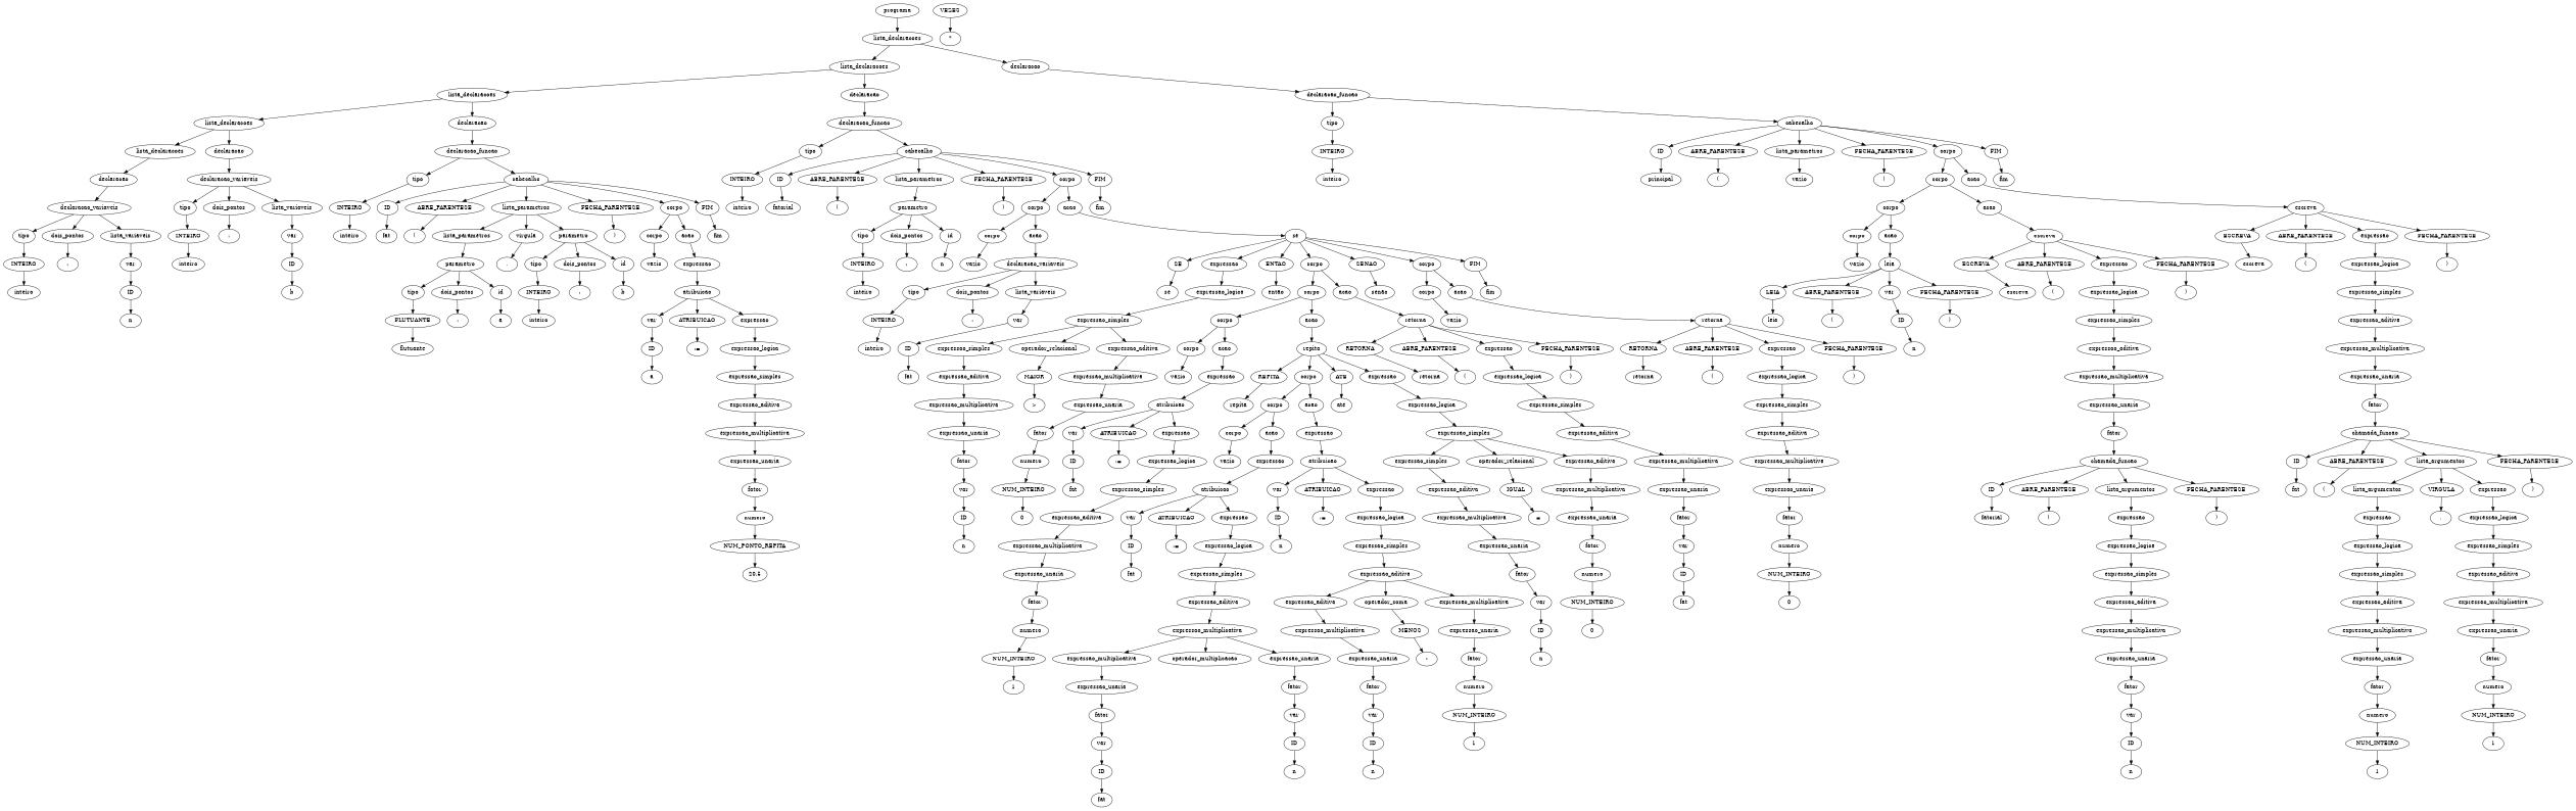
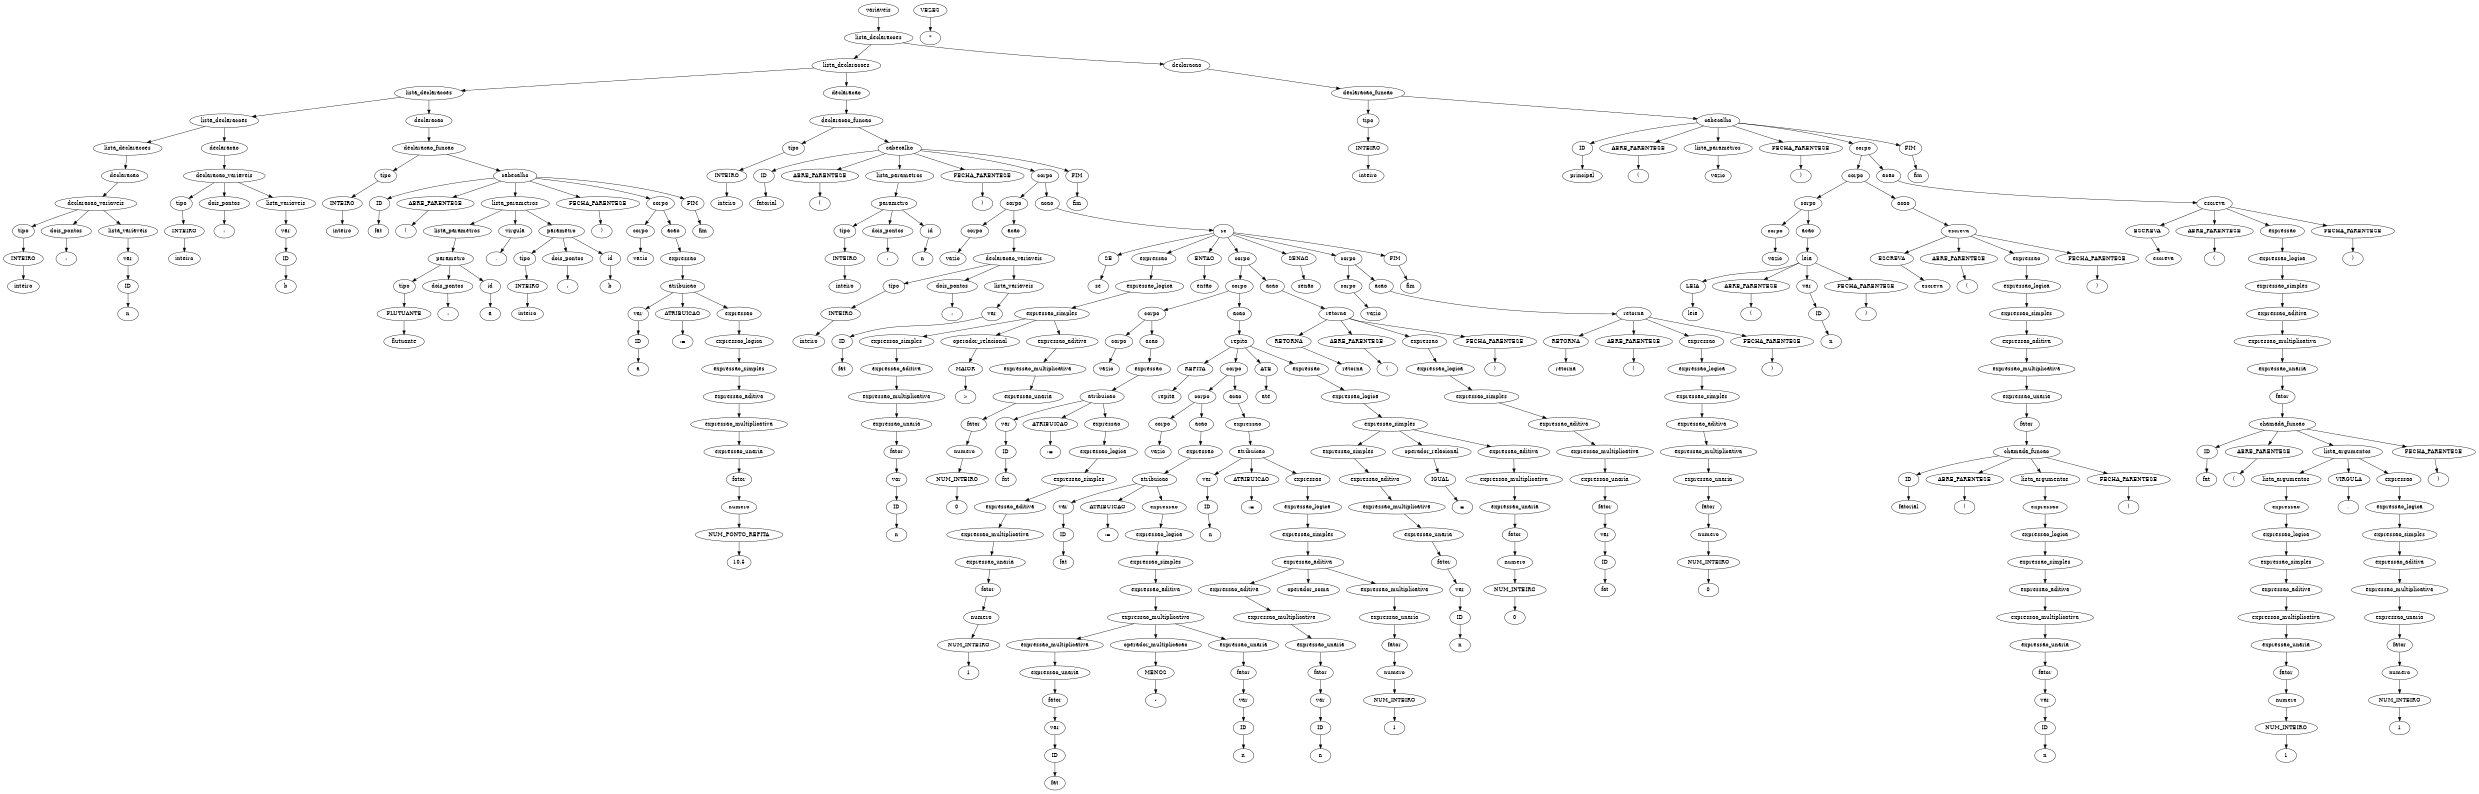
  digraph {
-   n1 [label=programa]
+   n1 [label=variaveis]
    n2 [label=lista_declaracoes]
    n3 [label=lista_declaracoes]
    n4 [label=declaracao]
    n5 [label=lista_declaracoes]
    n6 [label=declaracao]
    n7 [label=declaracao_funcao]
    n8 [label=lista_declaracoes]
    n9 [label=declaracao]
    n10 [label=declaracao_funcao]
    n11 [label=lista_declaracoes]
    n12 [label=declaracao]
    n13 [label=declaracao_funcao]
    n14 [label=declaracao]
    n15 [label=declaracao_variaveis]
    n16 [label=declaracao_variaveis]
    n17 [label=tipo]
    n18 [label=dois_pontos]
    n19 [label=lista_variaveis]
    n20 [label=INTEIRO]
    n21 [label=":"]
    n22 [label=var]
    n23 [label=inteiro]
    n24 [label=ID]
    n25 [label=n]
    n26 [label=tipo]
    n27 [label=dois_pontos]
    n28 [label=lista_variaveis]
    n29 [label=INTEIRO]
    n30 [label=":"]
    n31 [label=var]
    n32 [label=inteiro]
    n33 [label=ID]
    n34 [label=b]
    n35 [label=tipo]
    n36 [label=cabecalho]
    n37 [label=INTEIRO]
    n38 [label=ID]
    n39 [label=ABRE_PARENTESE]
    n40 [label=lista_parametros]
    n41 [label=FECHA_PARENTESE]
    n42 [label=corpo]
    n43 [label=FIM]
    n44 [label=inteiro]
    n45 [label=fat]
    n46 [label="("]
    n47 [label=lista_parametros]
    n48 [label=virgula]
    n49 [label=parametro]
    n50 [label=")"]
    n51 [label=corpo]
    n52 [label=acao]
    n53 [label=fim]
    n54 [label=parametro]
    n55 [label=","]
    n56 [label=tipo]
    n57 [label=dois_pontos]
    n58 [label=id]
    n59 [label=tipo]
    n60 [label=dois_pontos]
    n61 [label=id]
    n62 [label=FLUTUANTE]
    n63 [label=":"]
    n64 [label=a]
    n65 [label=flutuante]
    n66 [label=INTEIRO]
    n67 [label=":"]
    n68 [label=b]
    n69 [label=inteiro]
    n70 [label=vazio]
    n71 [label=expressao]
    n72 [label=atribuicao]
    n73 [label=var]
    n74 [label=ATRIBUICAO]
    n75 [label=expressao]
    n76 [label=ID]
    n77 [label=":="]
    n78 [label=expressao_logica]
    n79 [label=a]
    n80 [label=expressao_simples]
    n81 [label=expressao_aditiva]
    n82 [label=expressao_multiplicativa]
    n83 [label=expressao_unaria]
    n84 [label=fator]
    n85 [label=numero]
    n86 [label=NUM_PONTO_REPITA]
-   n87 [label=20.5]
+   n87 [label=10.5]
    n88 [label=tipo]
    n89 [label=cabecalho]
    n90 [label=INTEIRO]
    n91 [label=ID]
    n92 [label=ABRE_PARENTESE]
    n93 [label=lista_parametros]
    n94 [label=FECHA_PARENTESE]
    n95 [label=corpo]
    n96 [label=FIM]
    n97 [label=inteiro]
    n98 [label=fatorial]
    n99 [label="("]
    n100 [label=parametro]
    n101 [label=")"]
    n102 [label=corpo]
    n103 [label=acao]
    n104 [label=fim]
    n105 [label=tipo]
    n106 [label=dois_pontos]
    n107 [label=id]
    n108 [label=INTEIRO]
    n109 [label=":"]
    n110 [label=n]
    n111 [label=inteiro]
    n112 [label=corpo]
    n113 [label=acao]
    n114 [label=se]
    n115 [label=vazio]
    n116 [label=declaracao_variaveis]
    n117 [label=tipo]
    n118 [label=dois_pontos]
    n119 [label=lista_variaveis]
    n120 [label=INTEIRO]
    n121 [label=":"]
    n122 [label=var]
    n123 [label=inteiro]
    n124 [label=ID]
    n125 [label=fat]
    n126 [label=SE]
    n127 [label=expressao]
    n128 [label=ENTAO]
    n129 [label=corpo]
    n130 [label=SENAO]
    n131 [label=corpo]
    n132 [label=FIM]
    n133 [label=se]
    n134 [label=expressao_logica]
    n135 [label="então"]
    n136 [label=corpo]
    n137 [label=acao]
    n138 [label="senão"]
    n139 [label=corpo]
    n140 [label=acao]
    n141 [label=fim]
    n142 [label=expressao_simples]
    n143 [label=expressao_simples]
    n144 [label=operador_relacional]
    n145 [label=expressao_aditiva]
    n146 [label=expressao_aditiva]
    n147 [label=MAIOR]
    n148 [label=expressao_multiplicativa]
    n149 [label=expressao_multiplicativa]
    n150 [label=expressao_unaria]
    n151 [label=fator]
    n152 [label=var]
    n153 [label=ID]
    n154 [label=n]
    n155 [label=">"]
    n156 [label=expressao_unaria]
    n157 [label=fator]
    n158 [label=numero]
    n159 [label=NUM_INTEIRO]
    n160 [label=0]
    n161 [label=corpo]
    n162 [label=acao]
    n163 [label=retorna]
    n164 [label=corpo]
    n165 [label=acao]
    n166 [label=repita]
    n167 [label=vazio]
    n168 [label=expressao]
    n169 [label=atribuicao]
    n170 [label=var]
    n171 [label=ATRIBUICAO]
    n172 [label=expressao]
    n173 [label=ID]
    n174 [label=":="]
    n175 [label=expressao_logica]
    n176 [label=fat]
    n177 [label=expressao_simples]
    n178 [label=expressao_aditiva]
    n179 [label=expressao_multiplicativa]
    n180 [label=expressao_unaria]
    n181 [label=fator]
    n182 [label=numero]
    n183 [label=NUM_INTEIRO]
    n184 [label=1]
    n185 [label=REPITA]
    n186 [label=corpo]
    n187 [label=ATE]
    n188 [label=expressao]
    n189 [label=repita]
    n190 [label=corpo]
    n191 [label=acao]
    n192 [label="até"]
    n193 [label=expressao_logica]
    n194 [label=corpo]
    n195 [label=acao]
    n196 [label=expressao]
    n197 [label=vazio]
    n198 [label=expressao]
    n199 [label=atribuicao]
    n200 [label=var]
    n201 [label=ATRIBUICAO]
    n202 [label=expressao]
    n203 [label=ID]
    n204 [label=":="]
    n205 [label=expressao_logica]
    n206 [label=fat]
    n207 [label=expressao_simples]
    n208 [label=expressao_aditiva]
    n209 [label=expressao_multiplicativa]
    n210 [label=expressao_multiplicativa]
    n211 [label=operador_multiplicacao]
    n212 [label=expressao_unaria]
    n213 [label=expressao_unaria]
    n214 [label=fator]
    n215 [label=fator]
    n216 [label=var]
    n217 [label=ID]
    n218 [label=fat]
    n219 [label=VEZES]
    n220 [label="*"]
    n221 [label=var]
    n222 [label=ID]
    n223 [label=n]
    n224 [label=atribuicao]
    n225 [label=var]
    n226 [label=ATRIBUICAO]
    n227 [label=expressao]
    n228 [label=ID]
    n229 [label=":="]
    n230 [label=expressao_logica]
    n231 [label=n]
    n232 [label=expressao_simples]
    n233 [label=expressao_aditiva]
    n234 [label=expressao_aditiva]
    n235 [label=operador_soma]
    n236 [label=expressao_multiplicativa]
    n237 [label=expressao_multiplicativa]
    n238 [label=MENOS]
    n239 [label=expressao_unaria]
    n240 [label=expressao_unaria]
    n241 [label=fator]
    n242 [label=var]
    n243 [label=ID]
    n244 [label=n]
    n245 [label="-"]
    n246 [label=fator]
    n247 [label=numero]
    n248 [label=NUM_INTEIRO]
    n249 [label=1]
    n250 [label=expressao_simples]
    n251 [label=expressao_simples]
    n252 [label=operador_relacional]
    n253 [label=expressao_aditiva]
    n254 [label=expressao_aditiva]
    n255 [label=IGUAL]
    n256 [label=expressao_multiplicativa]
    n257 [label=expressao_multiplicativa]
    n258 [label=expressao_unaria]
    n259 [label=fator]
    n260 [label=var]
    n261 [label=ID]
    n262 [label=n]
    n263 [label="="]
    n264 [label=expressao_unaria]
    n265 [label=fator]
    n266 [label=numero]
    n267 [label=NUM_INTEIRO]
    n268 [label=0]
    n269 [label=RETORNA]
    n270 [label=ABRE_PARENTESE]
    n271 [label=expressao]
    n272 [label=FECHA_PARENTESE]
    n273 [label=retorna]
    n274 [label="("]
    n275 [label=expressao_logica]
    n276 [label=")"]
    n277 [label=expressao_simples]
    n278 [label=expressao_aditiva]
    n279 [label=expressao_multiplicativa]
    n280 [label=expressao_unaria]
    n281 [label=fator]
    n282 [label=var]
    n283 [label=ID]
    n284 [label=fat]
    n285 [label=vazio]
    n286 [label=retorna]
    n287 [label=RETORNA]
    n288 [label=ABRE_PARENTESE]
    n289 [label=expressao]
    n290 [label=FECHA_PARENTESE]
    n291 [label=retorna]
    n292 [label="("]
    n293 [label=expressao_logica]
    n294 [label=")"]
    n295 [label=expressao_simples]
    n296 [label=expressao_aditiva]
    n297 [label=expressao_multiplicativa]
    n298 [label=expressao_unaria]
    n299 [label=fator]
    n300 [label=numero]
    n301 [label=NUM_INTEIRO]
    n302 [label=0]
    n303 [label=tipo]
    n304 [label=cabecalho]
    n305 [label=INTEIRO]
    n306 [label=ID]
    n307 [label=ABRE_PARENTESE]
    n308 [label=lista_parametros]
    n309 [label=FECHA_PARENTESE]
    n310 [label=corpo]
    n311 [label=FIM]
    n312 [label=inteiro]
    n313 [label=principal]
    n314 [label="("]
    n315 [label=vazio]
    n316 [label=")"]
    n317 [label=corpo]
    n318 [label=acao]
    n319 [label=fim]
    n320 [label=corpo]
    n321 [label=acao]
    n322 [label=escreva]
    n323 [label=corpo]
    n324 [label=acao]
    n325 [label=escreva]
    n326 [label=vazio]
    n327 [label=leia]
    n328 [label=LEIA]
    n329 [label=ABRE_PARENTESE]
    n330 [label=var]
    n331 [label=FECHA_PARENTESE]
    n332 [label=leia]
    n333 [label="("]
    n334 [label=ID]
    n335 [label=")"]
    n336 [label=n]
    n337 [label=ESCREVA]
    n338 [label=ABRE_PARENTESE]
    n339 [label=expressao]
    n340 [label=FECHA_PARENTESE]
    n341 [label=escreva]
    n342 [label="("]
    n343 [label=expressao_logica]
    n344 [label=")"]
    n345 [label=expressao_simples]
    n346 [label=expressao_aditiva]
    n347 [label=expressao_multiplicativa]
    n348 [label=expressao_unaria]
    n349 [label=fator]
    n350 [label=chamada_funcao]
    n351 [label=ID]
    n352 [label=ABRE_PARENTESE]
    n353 [label=lista_argumentos]
    n354 [label=FECHA_PARENTESE]
    n355 [label=fatorial]
    n356 [label="("]
    n357 [label=expressao]
    n358 [label=")"]
    n359 [label=expressao_logica]
    n360 [label=expressao_simples]
    n361 [label=expressao_aditiva]
    n362 [label=expressao_multiplicativa]
    n363 [label=expressao_unaria]
    n364 [label=fator]
    n365 [label=var]
    n366 [label=ID]
    n367 [label=n]
    n368 [label=ESCREVA]
    n369 [label=ABRE_PARENTESE]
    n370 [label=expressao]
    n371 [label=FECHA_PARENTESE]
    n372 [label=escreva]
    n373 [label="("]
    n374 [label=expressao_logica]
    n375 [label=")"]
    n376 [label=expressao_simples]
    n377 [label=expressao_aditiva]
    n378 [label=expressao_multiplicativa]
    n379 [label=expressao_unaria]
    n380 [label=fator]
    n381 [label=chamada_funcao]
    n382 [label=ID]
    n383 [label=ABRE_PARENTESE]
    n384 [label=lista_argumentos]
    n385 [label=FECHA_PARENTESE]
    n386 [label=fat]
    n387 [label="("]
    n388 [label=lista_argumentos]
    n389 [label=VIRGULA]
    n390 [label=expressao]
    n391 [label=")"]
    n392 [label=expressao]
    n393 [label=","]
    n394 [label=expressao_logica]
    n395 [label=expressao_logica]
    n396 [label=expressao_simples]
    n397 [label=expressao_aditiva]
    n398 [label=expressao_multiplicativa]
    n399 [label=expressao_unaria]
    n400 [label=fator]
    n401 [label=numero]
    n402 [label=NUM_INTEIRO]
    n403 [label=1]
    n404 [label=expressao_simples]
    n405 [label=expressao_aditiva]
    n406 [label=expressao_multiplicativa]
    n407 [label=expressao_unaria]
    n408 [label=fator]
    n409 [label=numero]
    n410 [label=NUM_INTEIRO]
    n411 [label=1]
    n1 -> n2
    n2 -> n3
    n2 -> n4
    n3 -> n5
    n3 -> n6
    n4 -> n7
    n5 -> n8
    n5 -> n9
    n6 -> n10
    n7 -> n303
    n7 -> n304
    n8 -> n11
    n8 -> n12
    n9 -> n13
    n10 -> n88
    n10 -> n89
    n11 -> n14
    n12 -> n15
    n13 -> n35
    n13 -> n36
    n14 -> n16
    n15 -> n26
    n15 -> n27
    n15 -> n28
    n16 -> n17
    n16 -> n18
    n16 -> n19
    n17 -> n20
    n18 -> n21
    n19 -> n22
    n20 -> n23
    n22 -> n24
    n24 -> n25
    n26 -> n29
    n27 -> n30
    n28 -> n31
    n29 -> n32
    n31 -> n33
    n33 -> n34
    n35 -> n37
    n36 -> n38
    n36 -> n39
    n36 -> n40
    n36 -> n41
    n36 -> n42
    n36 -> n43
    n37 -> n44
    n38 -> n45
    n39 -> n46
    n40 -> n47
    n40 -> n48
    n40 -> n49
    n41 -> n50
    n42 -> n51
    n42 -> n52
    n43 -> n53
    n47 -> n54
    n48 -> n55
    n49 -> n56
    n49 -> n57
    n49 -> n58
    n51 -> n70
    n52 -> n71
    n54 -> n59
    n54 -> n60
    n54 -> n61
    n56 -> n66
    n57 -> n67
    n58 -> n68
    n59 -> n62
    n60 -> n63
    n61 -> n64
    n62 -> n65
    n66 -> n69
    n71 -> n72
    n72 -> n73
    n72 -> n74
    n72 -> n75
    n73 -> n76
    n74 -> n77
    n75 -> n78
    n76 -> n79
    n78 -> n80
    n80 -> n81
    n81 -> n82
    n82 -> n83
    n83 -> n84
    n84 -> n85
    n85 -> n86
    n86 -> n87
    n88 -> n90
    n89 -> n91
    n89 -> n92
    n89 -> n93
    n89 -> n94
    n89 -> n95
    n89 -> n96
    n90 -> n97
    n91 -> n98
    n92 -> n99
    n93 -> n100
    n94 -> n101
    n95 -> n102
    n95 -> n103
    n96 -> n104
    n100 -> n105
    n100 -> n106
    n100 -> n107
    n102 -> n112
    n102 -> n113
    n103 -> n114
    n105 -> n108
    n106 -> n109
    n107 -> n110
    n108 -> n111
    n112 -> n115
    n113 -> n116
    n114 -> n126
    n114 -> n127
    n114 -> n128
    n114 -> n129
    n114 -> n130
    n114 -> n131
    n114 -> n132
    n116 -> n117
    n116 -> n118
    n116 -> n119
    n117 -> n120
    n118 -> n121
    n119 -> n122
    n120 -> n123
    n122 -> n124
    n124 -> n125
    n126 -> n133
    n127 -> n134
    n128 -> n135
    n129 -> n136
    n129 -> n137
    n130 -> n138
    n131 -> n139
    n131 -> n140
    n132 -> n141
    n134 -> n142
    n136 -> n161
    n136 -> n162
    n137 -> n163
    n139 -> n285
    n140 -> n286
    n142 -> n143
    n142 -> n144
    n142 -> n145
    n143 -> n146
    n144 -> n147
    n145 -> n148
    n146 -> n149
    n147 -> n155
    n148 -> n156
    n149 -> n150
    n150 -> n151
    n151 -> n152
    n152 -> n153
    n153 -> n154
    n156 -> n157
    n157 -> n158
    n158 -> n159
    n159 -> n160
    n161 -> n164
    n161 -> n165
    n162 -> n166
    n163 -> n269
    n163 -> n270
    n163 -> n271
    n163 -> n272
    n164 -> n167
    n165 -> n168
    n166 -> n185
    n166 -> n186
    n166 -> n187
    n166 -> n188
    n168 -> n169
    n169 -> n170
    n169 -> n171
    n169 -> n172
    n170 -> n173
    n171 -> n174
    n172 -> n175
    n173 -> n176
    n175 -> n177
    n177 -> n178
    n178 -> n179
    n179 -> n180
    n180 -> n181
    n181 -> n182
    n182 -> n183
    n183 -> n184
    n185 -> n189
    n186 -> n190
    n186 -> n191
    n187 -> n192
    n188 -> n193
    n190 -> n194
    n190 -> n195
    n191 -> n196
    n193 -> n250
    n194 -> n197
    n195 -> n198
    n196 -> n224
    n198 -> n199
    n199 -> n200
    n199 -> n201
    n199 -> n202
    n200 -> n203
    n201 -> n204
    n202 -> n205
    n203 -> n206
    n205 -> n207
    n207 -> n208
    n208 -> n209
    n209 -> n210
    n209 -> n211
    n209 -> n212
    n210 -> n213
    n212 -> n214
    n213 -> n215
    n214 -> n221
    n215 -> n216
    n216 -> n217
    n217 -> n218
    n219 -> n220
    n221 -> n222
    n222 -> n223
    n224 -> n225
    n224 -> n226
    n224 -> n227
    n225 -> n228
    n226 -> n229
    n227 -> n230
    n228 -> n231
    n230 -> n232
    n232 -> n233
    n233 -> n234
    n233 -> n235
    n233 -> n236
    n234 -> n237
-   n235 -> n238
+   n211 -> n238
    n236 -> n239
    n237 -> n240
    n238 -> n245
    n239 -> n246
    n240 -> n241
    n241 -> n242
    n242 -> n243
    n243 -> n244
    n246 -> n247
    n247 -> n248
    n248 -> n249
    n250 -> n251
    n250 -> n252
    n250 -> n253
    n251 -> n254
    n252 -> n255
    n253 -> n256
    n254 -> n257
    n255 -> n263
    n256 -> n264
    n257 -> n258
    n258 -> n259
    n259 -> n260
    n260 -> n261
    n261 -> n262
    n264 -> n265
    n265 -> n266
    n266 -> n267
    n267 -> n268
    n269 -> n273
    n270 -> n274
    n271 -> n275
    n272 -> n276
    n275 -> n277
    n277 -> n278
    n278 -> n279
    n279 -> n280
    n280 -> n281
    n281 -> n282
    n282 -> n283
    n283 -> n284
    n286 -> n287
    n286 -> n288
    n286 -> n289
    n286 -> n290
    n287 -> n291
    n288 -> n292
    n289 -> n293
    n290 -> n294
    n293 -> n295
    n295 -> n296
    n296 -> n297
    n297 -> n298
    n298 -> n299
    n299 -> n300
    n300 -> n301
    n301 -> n302
    n303 -> n305
    n304 -> n306
    n304 -> n307
    n304 -> n308
    n304 -> n309
    n304 -> n310
    n304 -> n311
    n305 -> n312
    n306 -> n313
    n307 -> n314
    n308 -> n315
    n309 -> n316
    n310 -> n317
    n310 -> n318
    n311 -> n319
    n317 -> n320
    n317 -> n321
    n318 -> n322
    n320 -> n323
    n320 -> n324
    n321 -> n325
    n322 -> n368
    n322 -> n369
    n322 -> n370
    n322 -> n371
    n323 -> n326
    n324 -> n327
    n325 -> n337
    n325 -> n338
    n325 -> n339
    n325 -> n340
    n327 -> n328
    n327 -> n329
    n327 -> n330
    n327 -> n331
    n328 -> n332
    n329 -> n333
    n330 -> n334
    n331 -> n335
    n334 -> n336
    n337 -> n341
    n338 -> n342
    n339 -> n343
    n340 -> n344
    n343 -> n345
    n345 -> n346
    n346 -> n347
    n347 -> n348
    n348 -> n349
    n349 -> n350
    n350 -> n351
    n350 -> n352
    n350 -> n353
    n350 -> n354
    n351 -> n355
    n352 -> n356
    n353 -> n357
    n354 -> n358
    n357 -> n359
    n359 -> n360
    n360 -> n361
    n361 -> n362
    n362 -> n363
    n363 -> n364
    n364 -> n365
    n365 -> n366
    n366 -> n367
    n368 -> n372
    n369 -> n373
    n370 -> n374
    n371 -> n375
    n374 -> n376
    n376 -> n377
    n377 -> n378
    n378 -> n379
    n379 -> n380
    n380 -> n381
    n381 -> n382
    n381 -> n383
    n381 -> n384
    n381 -> n385
    n382 -> n386
    n383 -> n387
    n384 -> n388
    n384 -> n389
    n384 -> n390
    n385 -> n391
    n388 -> n392
    n389 -> n393
    n390 -> n394
    n392 -> n395
    n394 -> n404
    n395 -> n396
    n396 -> n397
    n397 -> n398
    n398 -> n399
    n399 -> n400
    n400 -> n401
    n401 -> n402
    n402 -> n403
    n404 -> n405
    n405 -> n406
    n406 -> n407
    n407 -> n408
    n408 -> n409
    n409 -> n410
    n410 -> n411
  }
